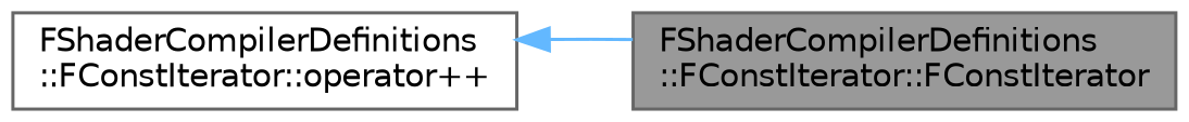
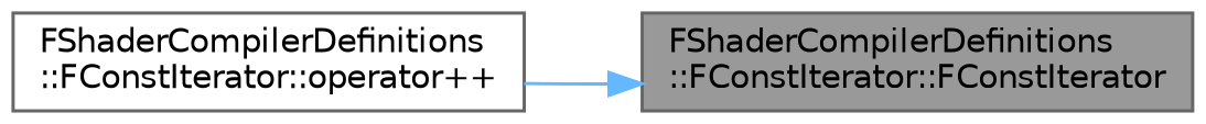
  digraph {
    rankdir=RL
    node [fontname=Helvetica fontsize=10 shape=box style=filled]
    n1 [color=gray40 fillcolor=grey60 fontcolor=black height=0.2 label="FShaderCompilerDefinitions\l::FConstIterator::FConstIterator" width=0.4]
    n2 [color=grey40 fillcolor=white height=0.2 label="FShaderCompilerDefinitions\l::FConstIterator::operator++" width=0.4]
-   n2 -> n1 [color=steelblue1 dir=back fontname=Helvetica fontsize=10 labelfontname=Helvetica labelfontsize=10 style=solid]
+   n1 -> n2 [color=steelblue1 dir=back fontname=Helvetica fontsize=10 labelfontname=Helvetica labelfontsize=10 style=solid]
  }
